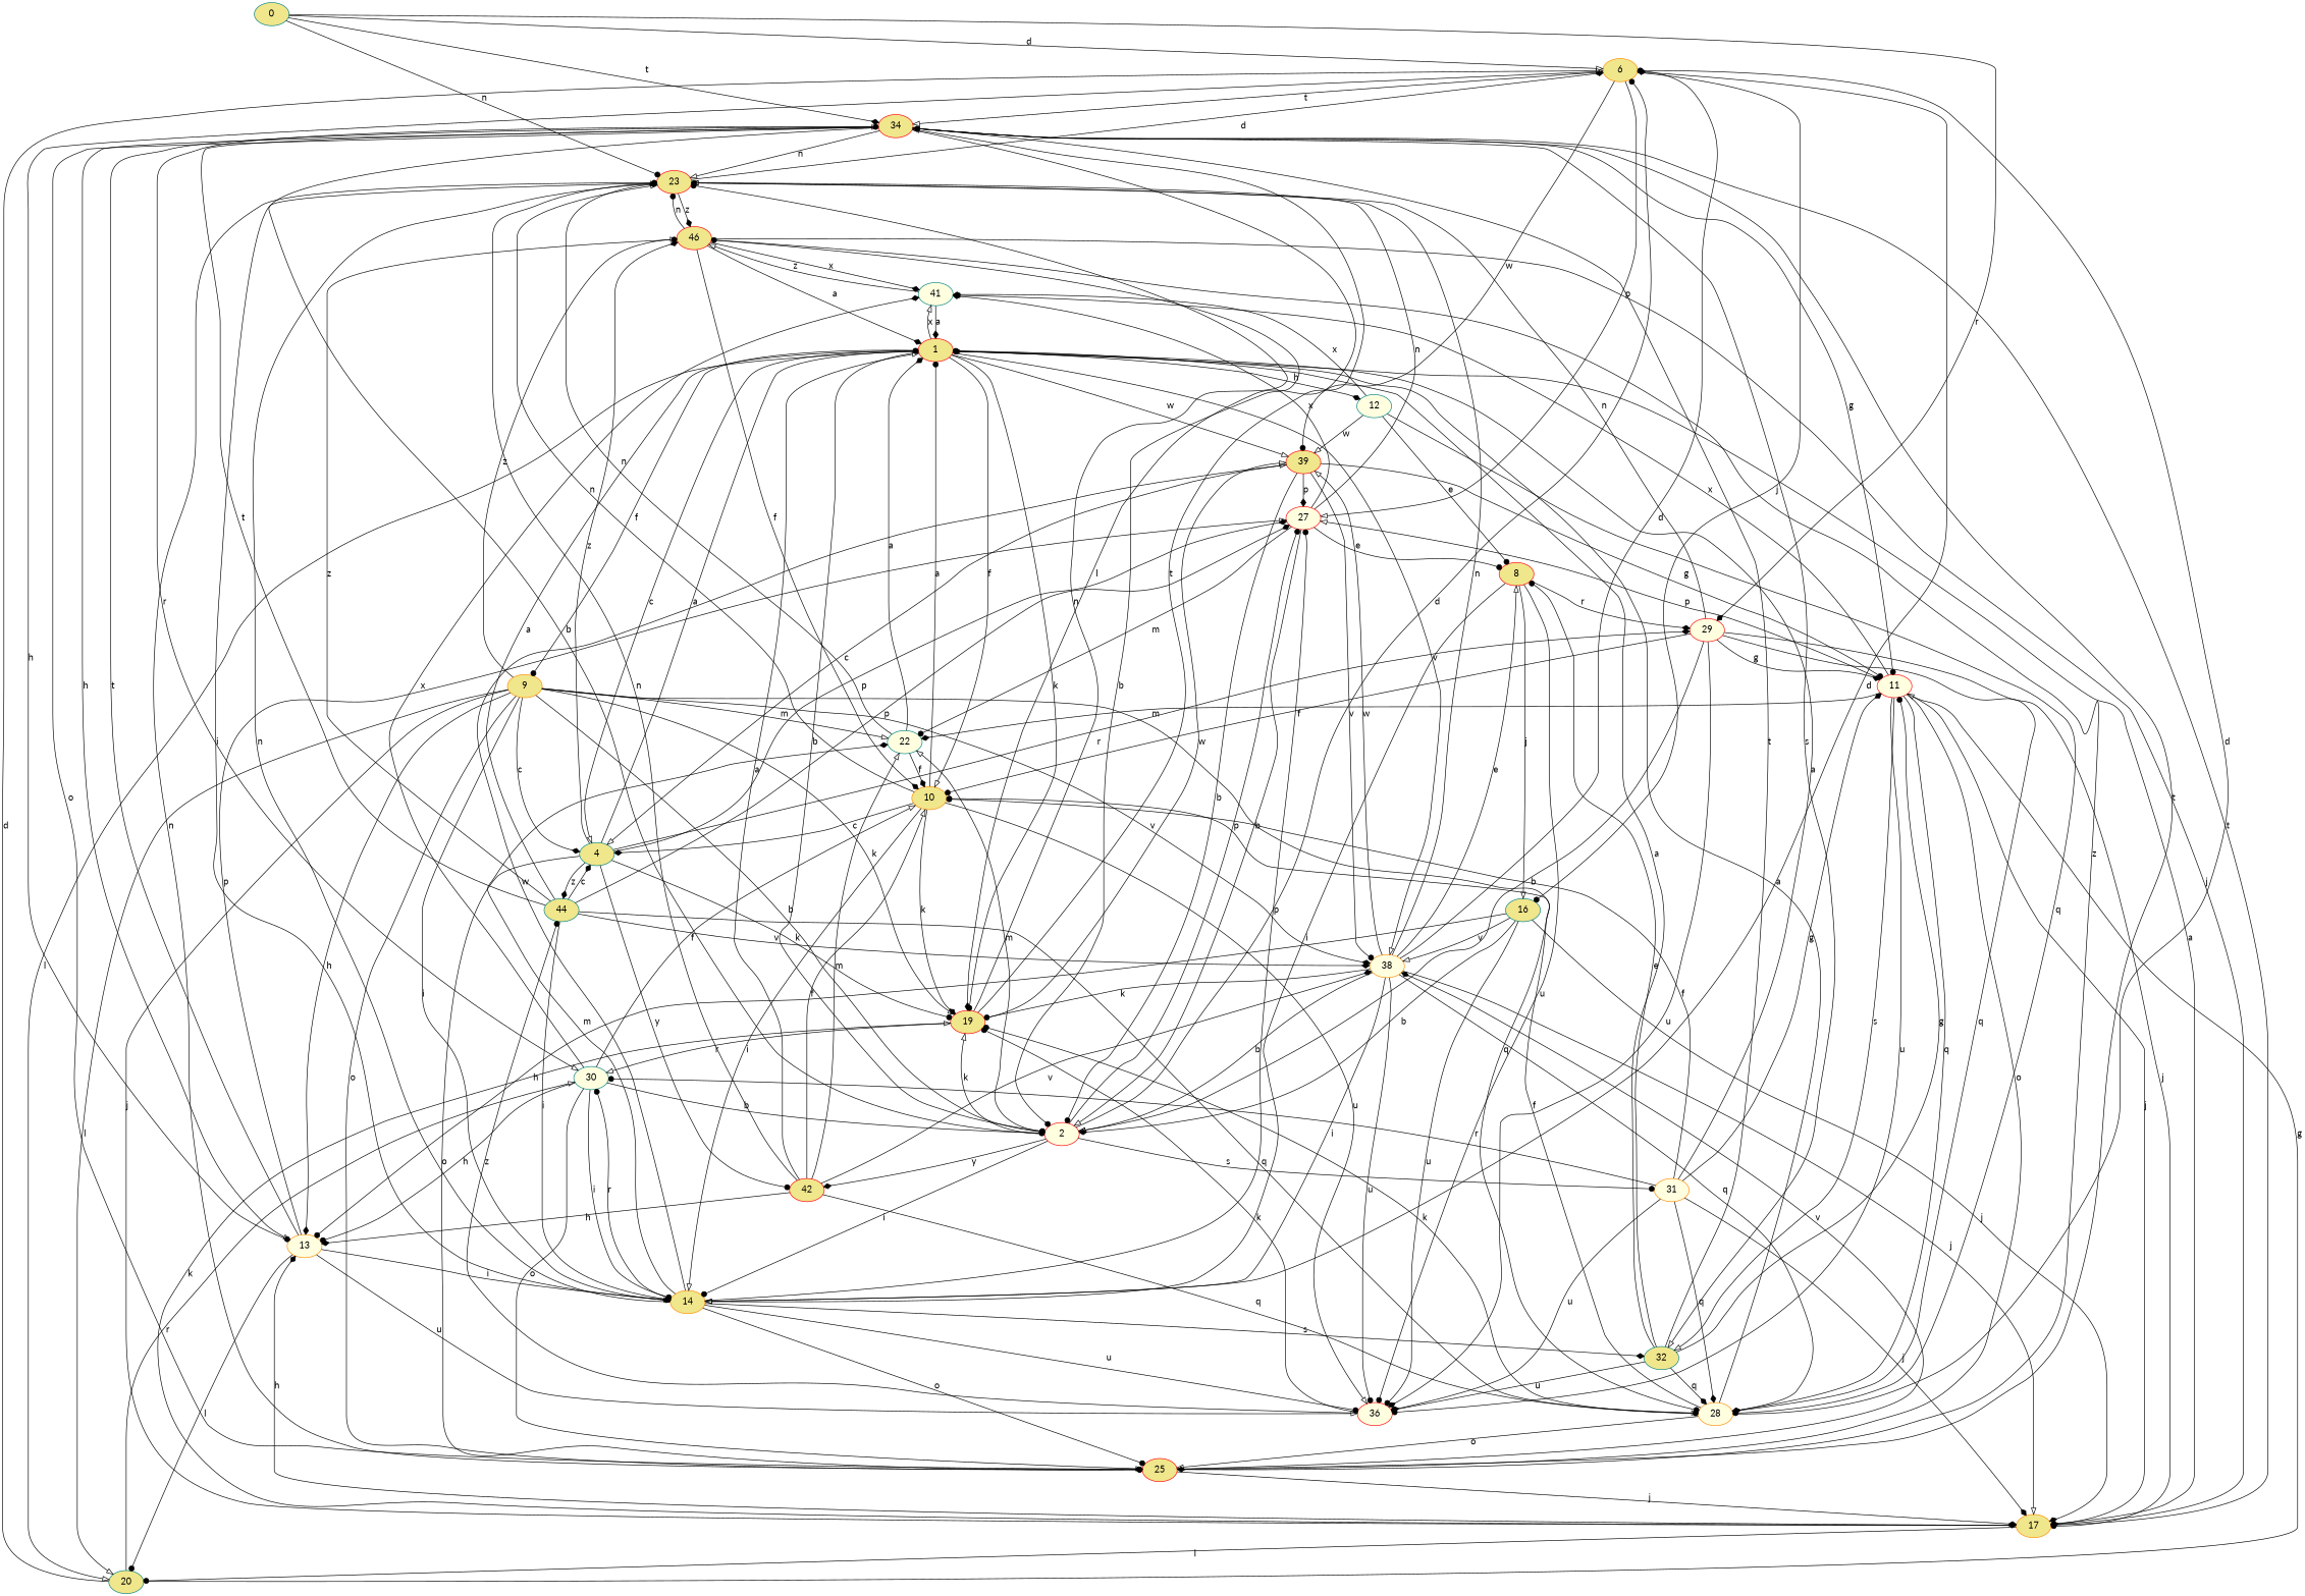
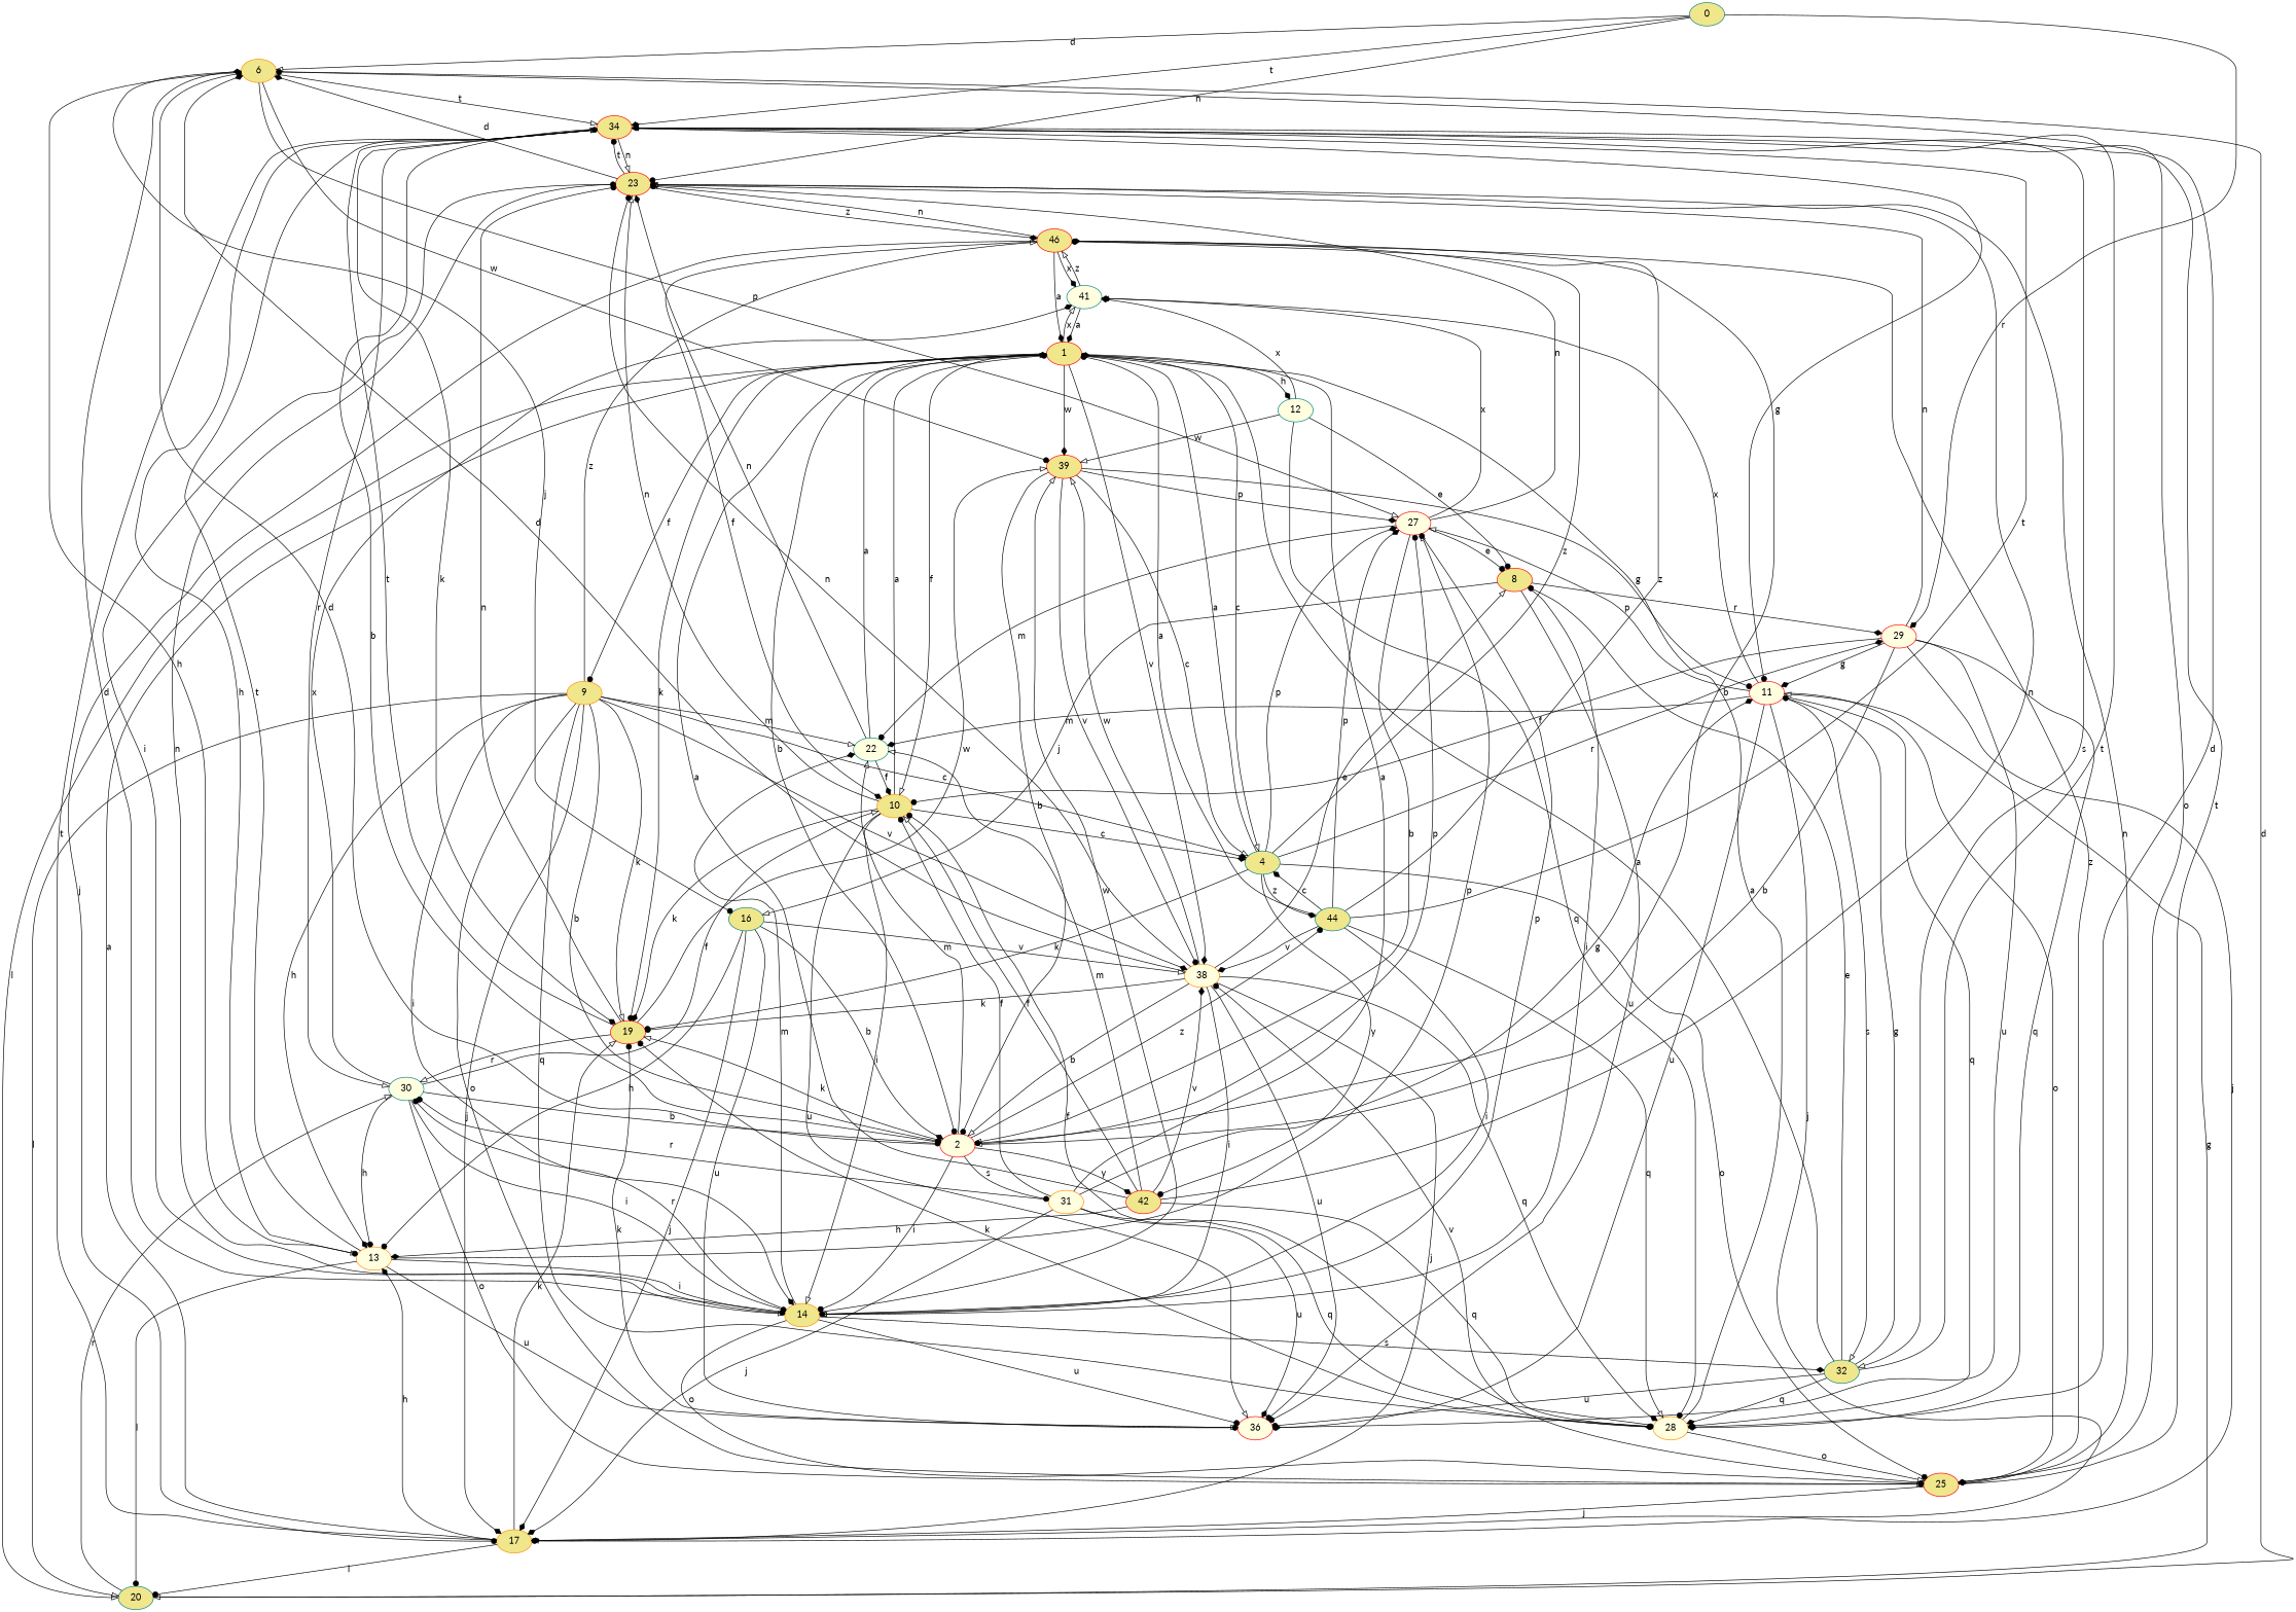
  strict digraph {
    fontname=Lato
    node [color=red fillcolor=khaki fontname=Lato style=filled]
    edge [arrowhead=dot fontname=Lato]
    0 [color=teal]
    6 [color=darkorange]
    23
    29 [fillcolor=lightyellow]
    34
    39
    27 [fillcolor=lightyellow]
    13 [color=darkorange fillcolor=lightyellow]
    16 [color=teal]
    14 [color=darkorange]
    46
    2 [fillcolor=lightyellow]
    10 [color=darkorange]
    36 [fillcolor=lightyellow]
    17 [color=darkorange]
    28 [color=darkorange fillcolor=lightyellow]
    11 [fillcolor=lightyellow]
    19
    25
    32 [color=teal]
    30 [color=teal fillcolor=lightyellow]
    1
    4 [color=teal]
    9 [color=darkorange]
    12 [color=teal fillcolor=lightyellow]
    20 [color=teal]
    38 [color=darkorange fillcolor=lightyellow]
    41 [color=teal fillcolor=lightyellow]
    22 [color=teal fillcolor=lightyellow]
    31 [color=darkorange fillcolor=lightyellow]
    42
    44 [color=teal]
    8
    0 -> 6 [arrowhead=onormal label=d]
    0 -> 23 [label=n]
    0 -> 29 [arrowhead=diamond label=r]
    0 -> 34 [arrowhead=diamond label=t]
    6 -> 34 [arrowhead=onormal label=t]
    6 -> 39 [label=w]
    6 -> 27 [arrowhead=onormal label=p]
    6 -> 13 [label=h]
    6 -> 16 [label=j]
    23 -> 6 [arrowhead=diamond label=d]
+   23 -> 34 [label=t]
    23 -> 14 [arrowhead=onormal label=i]
    23 -> 46 [arrowhead=diamond label=z]
    29 -> 23 [arrowhead=onormal label=n]
    29 -> 2 [arrowhead=onormal label=b]
    29 -> 10 [label=f]
    29 -> 36 [arrowhead=diamond label=u]
    29 -> 17 [label=j]
    29 -> 28 [arrowhead=diamond label=q]
    29 -> 11 [arrowhead=diamond label=g]
    34 -> 23 [arrowhead=onormal label=n]
    34 -> 13 [arrowhead=onormal label=h]
    34 -> 2 [label=b]
    34 -> 11 [label=g]
-   34 -> 19 [arrowhead=diamond label=l]
+   34 -> 19 [arrowhead=diamond label=k]
    34 -> 25 [arrowhead=diamond label=o]
    34 -> 32 [arrowhead=onormal label=s]
    34 -> 30 [arrowhead=onormal label=r]
    39 -> 27 [arrowhead=diamond label=p]
    39 -> 2 [label=b]
    39 -> 11 [label=g]
    39 -> 4 [arrowhead=onormal label=c]
    39 -> 38 [label=v]
    27 -> 23 [arrowhead=onormal label=n]
    27 -> 2 [arrowhead=onormal label=b]
    27 -> 41 [arrowhead=diamond label=x]
    27 -> 22 [label=m]
    27 -> 8 [label=e]
    13 -> 34 [label=t]
    13 -> 27 [arrowhead=onormal label=p]
    13 -> 14 [label=i]
    13 -> 36 [arrowhead=onormal label=u]
    13 -> 20 [label=l]
    16 -> 13 [label=h]
    16 -> 2 [arrowhead=diamond label=b]
    16 -> 36 [label=u]
    16 -> 17 [arrowhead=diamond label=j]
    16 -> 38 [arrowhead=onormal label=v]
    14 -> 6 [arrowhead=diamond label=d]
    14 -> 23 [label=n]
    14 -> 39 [arrowhead=onormal label=w]
    14 -> 27 [label=p]
    14 -> 36 [label=u]
    14 -> 25 [label=o]
    14 -> 32 [arrowhead=diamond label=s]
    14 -> 30 [label=r]
    14 -> 22 [arrowhead=diamond label=m]
    46 -> 23 [label=n]
    46 -> 2 [label=b]
    46 -> 10 [arrowhead=diamond label=f]
    46 -> 17 [label=j]
    46 -> 1 [arrowhead=diamond label=a]
    46 -> 41 [arrowhead=diamond label=x]
    2 -> 6 [label=d]
    2 -> 27 [label=p]
    2 -> 14 [label=i]
    2 -> 19 [arrowhead=onormal label=k]
    2 -> 22 [arrowhead=onormal label=m]
    2 -> 31 [label=s]
    2 -> 42 [arrowhead=diamond label=y]
-   36 -> 44 [label=z]
+   2 -> 44 [label=z]
    10 -> 23 [arrowhead=onormal label=n]
    10 -> 14 [arrowhead=onormal label=i]
    10 -> 36 [arrowhead=onormal label=u]
    10 -> 19 [arrowhead=diamond label=k]
    10 -> 1 [label=a]
    10 -> 4 [arrowhead=diamond label=c]
    36 -> 19 [label=k]
    17 -> 34 [arrowhead=onormal label=t]
    17 -> 13 [arrowhead=diamond label=h]
    17 -> 19 [arrowhead=onormal label=k]
    17 -> 1 [arrowhead=diamond label=a]
    17 -> 20 [label=l]
    28 -> 6 [label=d]
    28 -> 10 [label=f]
    28 -> 19 [label=k]
    28 -> 25 [arrowhead=onormal label=o]
    28 -> 1 [label=a]
    11 -> 27 [arrowhead=onormal label=p]
    11 -> 36 [label=u]
    11 -> 17 [arrowhead=diamond label=j]
    11 -> 28 [arrowhead=diamond label=q]
    11 -> 25 [arrowhead=diamond label=o]
    11 -> 32 [arrowhead=onormal label=s]
    11 -> 41 [arrowhead=onormal label=x]
    11 -> 22 [arrowhead=diamond label=m]
    19 -> 23 [label=n]
    19 -> 34 [arrowhead=onormal label=t]
    19 -> 39 [arrowhead=onormal label=w]
    19 -> 30 [arrowhead=onormal label=r]
    25 -> 23 [label=n]
    25 -> 34 [arrowhead=onormal label=t]
    25 -> 46 [label=z]
    25 -> 17 [arrowhead=diamond label=j]
-   25 -> 38 [arrowhead=diamond label=v]
+   25 -> 38 [label=v]
    32 -> 34 [arrowhead=diamond label=t]
    32 -> 36 [label=u]
    32 -> 28 [arrowhead=diamond label=q]
    32 -> 11 [label=g]
    32 -> 1 [label=a]
    32 -> 8 [label=e]
    30 -> 13 [label=h]
    30 -> 14 [label=i]
    30 -> 2 [label=b]
    30 -> 10 [arrowhead=onormal label=f]
    30 -> 25 [arrowhead=onormal label=o]
    30 -> 41 [arrowhead=diamond label=x]
-   1 -> 39 [arrowhead=onormal label=w]
+   1 -> 39 [arrowhead=diamond label=w]
    1 -> 2 [label=b]
    1 -> 10 [arrowhead=onormal label=f]
    1 -> 19 [label=k]
    1 -> 4 [arrowhead=onormal label=c]
    1 -> 9 [label=f]
    1 -> 12 [arrowhead=diamond label=h]
    1 -> 20 [arrowhead=onormal label=l]
-   1 -> 38 [arrowhead=onormal label=v]
+   1 -> 38 [arrowhead=diamond label=v]
    1 -> 41 [arrowhead=onormal label=x]
    4 -> 29 [arrowhead=diamond label=r]
    4 -> 27 [arrowhead=diamond label=p]
    4 -> 46 [arrowhead=diamond label=z]
    4 -> 19 [label=k]
    4 -> 25 [label=o]
    4 -> 1 [label=a]
    4 -> 42 [label=y]
    4 -> 44 [arrowhead=diamond label=z]
    9 -> 13 [arrowhead=diamond label=h]
    9 -> 14 [arrowhead=diamond label=i]
    9 -> 46 [arrowhead=onormal label=z]
    9 -> 2 [label=b]
    9 -> 17 [arrowhead=diamond label=j]
    9 -> 28 [label=q]
    9 -> 19 [arrowhead=onormal label=k]
    9 -> 25 [label=o]
    9 -> 4 [arrowhead=diamond label=c]
    9 -> 20 [arrowhead=onormal label=l]
    9 -> 38 [arrowhead=diamond label=v]
    9 -> 22 [arrowhead=onormal label=m]
    12 -> 39 [arrowhead=onormal label=w]
    12 -> 28 [label=q]
    12 -> 41 [arrowhead=diamond label=x]
    12 -> 8 [label=e]
-   20 -> 6 [arrowhead=onormal label=d]
+   6 -> 20 [arrowhead=onormal label=d]
    20 -> 11 [arrowhead=onormal label=g]
    20 -> 30 [arrowhead=onormal label=r]
    38 -> 6 [arrowhead=diamond label=d]
    38 -> 23 [label=n]
    38 -> 39 [arrowhead=onormal label=w]
    38 -> 14 [arrowhead=onormal label=i]
    38 -> 2 [arrowhead=onormal label=b]
    38 -> 36 [label=u]
    38 -> 17 [arrowhead=onormal label=j]
    38 -> 28 [arrowhead=diamond label=q]
    38 -> 19 [label=k]
    38 -> 8 [arrowhead=onormal label=e]
    41 -> 46 [arrowhead=onormal label=z]
    41 -> 1 [arrowhead=diamond label=a]
    22 -> 23 [arrowhead=diamond label=n]
    22 -> 10 [arrowhead=diamond label=f]
    22 -> 1 [arrowhead=diamond label=a]
    31 -> 10 [label=f]
    31 -> 36 [arrowhead=diamond label=u]
    31 -> 17 [arrowhead=diamond label=j]
    31 -> 28 [arrowhead=diamond label=q]
    31 -> 11 [arrowhead=diamond label=g]
    31 -> 30 [label=r]
    31 -> 1 [arrowhead=diamond label=a]
    42 -> 23 [arrowhead=onormal label=n]
    42 -> 13 [arrowhead=diamond label=h]
    42 -> 10 [arrowhead=onormal label=f]
    42 -> 28 [label=q]
    42 -> 1 [arrowhead=onormal label=a]
    42 -> 38 [arrowhead=diamond label=v]
    42 -> 22 [arrowhead=onormal label=m]
    44 -> 34 [arrowhead=onormal label=t]
    44 -> 27 [arrowhead=diamond label=p]
    44 -> 14 [label=i]
    44 -> 46 [label=z]
    44 -> 28 [arrowhead=onormal label=q]
    44 -> 1 [label=a]
    44 -> 4 [arrowhead=diamond label=c]
    44 -> 38 [arrowhead=diamond label=v]
    8 -> 29 [arrowhead=diamond label=r]
    8 -> 16 [arrowhead=onormal label=j]
    8 -> 14 [arrowhead=onormal label=i]
    8 -> 36 [label=u]
  }
